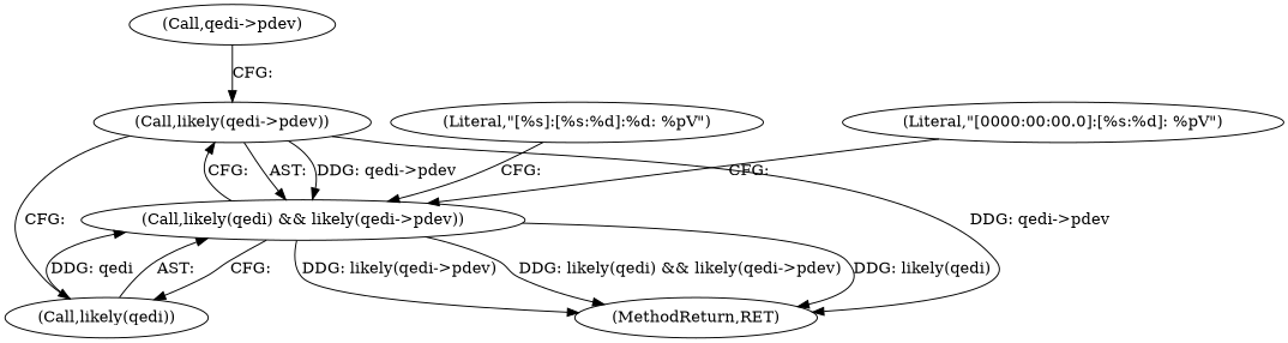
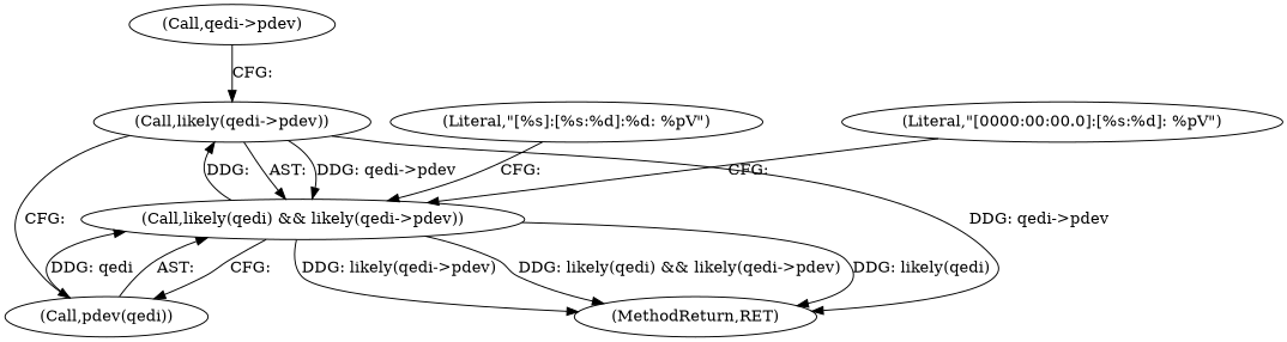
  digraph {
    n1 [label="(Call,likely(qedi->pdev))"]
    n2 [label="(Call,likely(qedi) && likely(qedi->pdev))"]
    n3 [label="(MethodReturn,RET)"]
-   n4 [label="(Call,likely(qedi))"]
+   n4 [label="(Call,pdev(qedi))"]
    n5 [label="(Call,qedi->pdev)"]
    n6 [label="(Literal,\"[%s]:[%s:%d]:%d: %pV\")"]
    n7 [label="(Literal,\"[0000:00:00.0]:[%s:%d]: %pV\")"]
    n1 -> n2 [label="AST: "]
    n1 -> n2 [label="DDG: qedi->pdev"]
    n1 -> n3 [label="DDG: qedi->pdev"]
    n1 -> n4 [label="CFG: "]
-   n2 -> n1 [label="CFG: "]
+   n2 -> n1 [label="DDG: "]
    n2 -> n3 [label="DDG: likely(qedi)"]
    n2 -> n3 [label="DDG: likely(qedi->pdev)"]
    n2 -> n3 [label="DDG: likely(qedi) && likely(qedi->pdev)"]
    n2 -> n4 [label="CFG: "]
    n4 -> n2 [label="AST: "]
    n4 -> n2 [label="DDG: qedi"]
    n5 -> n1 [label="CFG: "]
    n6 -> n2 [label="CFG: "]
    n7 -> n2 [label="CFG: "]
  }
